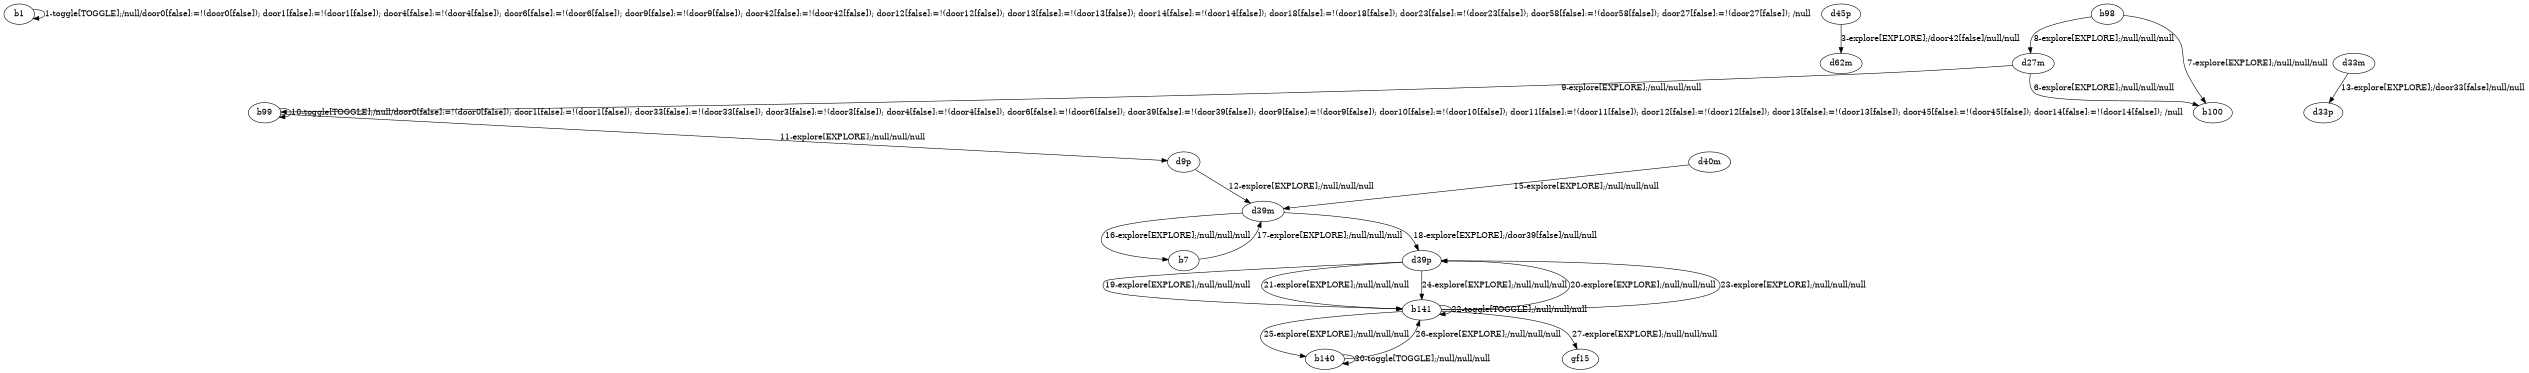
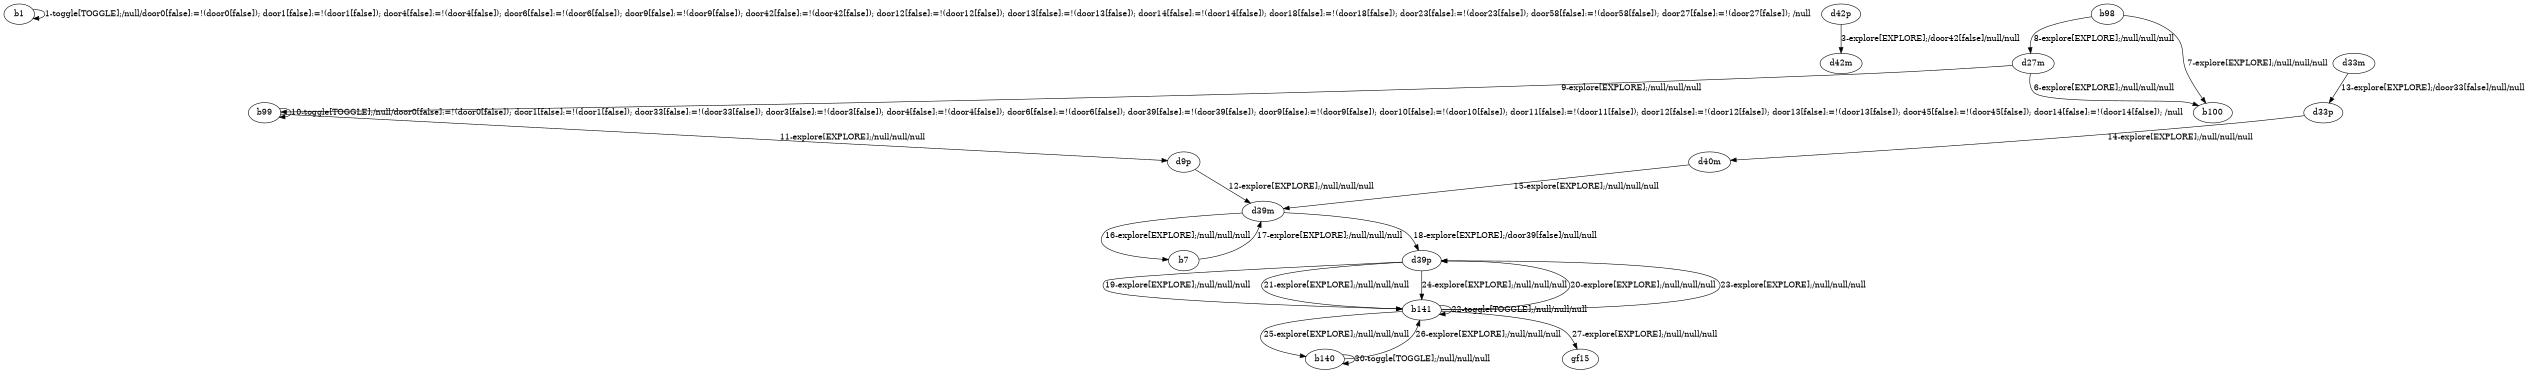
  digraph {
    b1
-   d42p [label=d45p]
-   d42m [label=d62m]
+   d42p
+   d42m
    d27m
    b100
    b99
    d9p
    b98
    d39m
    d33m
    d33p
    d40m
    n13 [label=b7]
    d39p
    b141
    b140
    gf15
    b1 -> b1 [label="1-toggle[TOGGLE];/null/door0[false]:=!(door0[false]); door1[false]:=!(door1[false]); door4[false]:=!(door4[false]); door6[false]:=!(door6[false]); door9[false]:=!(door9[false]); door42[false]:=!(door42[false]); door12[false]:=!(door12[false]); door13[false]:=!(door13[false]); door14[false]:=!(door14[false]); door18[false]:=!(door18[false]); door23[false]:=!(door23[false]); door58[false]:=!(door58[false]); door27[false]:=!(door27[false]); /null"]
    d42p -> d42m [label="3-explore[EXPLORE];/door42[false]/null/null"]
    d27m -> b100 [label="6-explore[EXPLORE];/null/null/null"]
    d27m -> b99 [label="9-explore[EXPLORE];/null/null/null"]
    b99 -> b99 [label="10-toggle[TOGGLE];/null/door0[false]:=!(door0[false]); door1[false]:=!(door1[false]); door33[false]:=!(door33[false]); door3[false]:=!(door3[false]); door4[false]:=!(door4[false]); door6[false]:=!(door6[false]); door39[false]:=!(door39[false]); door9[false]:=!(door9[false]); door10[false]:=!(door10[false]); door11[false]:=!(door11[false]); door12[false]:=!(door12[false]); door13[false]:=!(door13[false]); door45[false]:=!(door45[false]); door14[false]:=!(door14[false]); /null"]
    b99 -> d9p [label="11-explore[EXPLORE];/null/null/null"]
    d9p -> d39m [label="12-explore[EXPLORE];/null/null/null"]
    b98 -> d27m [label="8-explore[EXPLORE];/null/null/null"]
    b98 -> b100 [label="7-explore[EXPLORE];/null/null/null"]
    d39m -> n13 [label="16-explore[EXPLORE];/null/null/null"]
    d39m -> d39p [label="18-explore[EXPLORE];/door39[false]/null/null"]
    d33m -> d33p [label="13-explore[EXPLORE];/door33[false]/null/null"]
+   d33p -> d40m [label="14-explore[EXPLORE];/null/null/null"]
    d40m -> d39m [label="15-explore[EXPLORE];/null/null/null"]
    n13 -> d39m [label="17-explore[EXPLORE];/null/null/null"]
    d39p -> b141 [label="19-explore[EXPLORE];/null/null/null"]
    d39p -> b141 [label="21-explore[EXPLORE];/null/null/null"]
    d39p -> b141 [label="24-explore[EXPLORE];/null/null/null"]
    b141 -> d39p [label="20-explore[EXPLORE];/null/null/null"]
    b141 -> d39p [label="23-explore[EXPLORE];/null/null/null"]
    b141 -> b141 [label="22-toggle[TOGGLE];/null/null/null"]
    b141 -> b140 [label="25-explore[EXPLORE];/null/null/null"]
    b141 -> gf15 [label="27-explore[EXPLORE];/null/null/null"]
    b140 -> b141 [label="26-explore[EXPLORE];/null/null/null"]
    b140 -> b140 [label="30-toggle[TOGGLE];/null/null/null"]
  }
